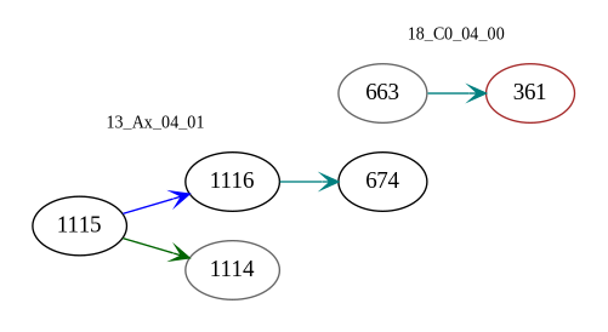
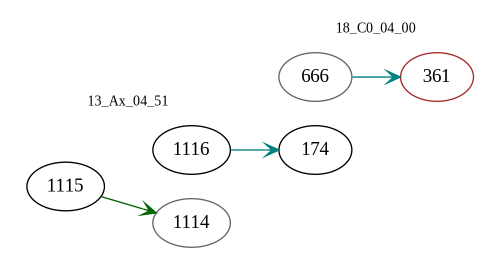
  digraph {
    fontname="Liberation Serif"
    rankdir=LR
    node [color=black fontname="Liberation Serif"]
    edge [arrowhead=vee color=teal fontname="Liberation Serif"]
    n1 [label=1115]
    n2 [color=gray40 label=1114]
    n3 [label=1116]
-   n4 [color=gray40 label=663]
+   n4 [color=gray40 label=666]
    n5 [color=brown label=361]
-   n6 [label=674]
+   n6 [label=174]
    subgraph cluster_1 {
      color=white
      fontsize=10
-     label="13_Ax_04_01"
+     label="13_Ax_04_51"
      n1
      n2
      n3
    }
    subgraph cluster_2 {
      color=white
      fontsize=10
      label="18_C0_04_00"
      n4
      n5
      n6
    }
    n1 -> n2 [color=darkgreen]
-   n1 -> n3 [color=blue]
    n3 -> n6
    n4 -> n5
  }
